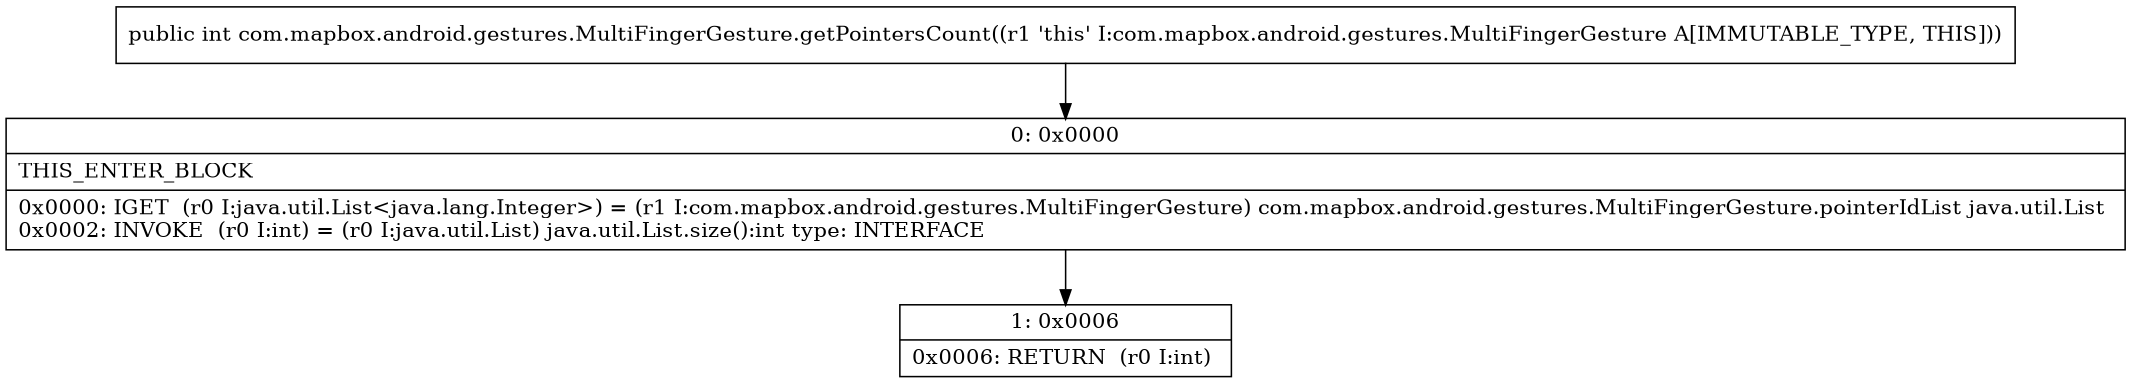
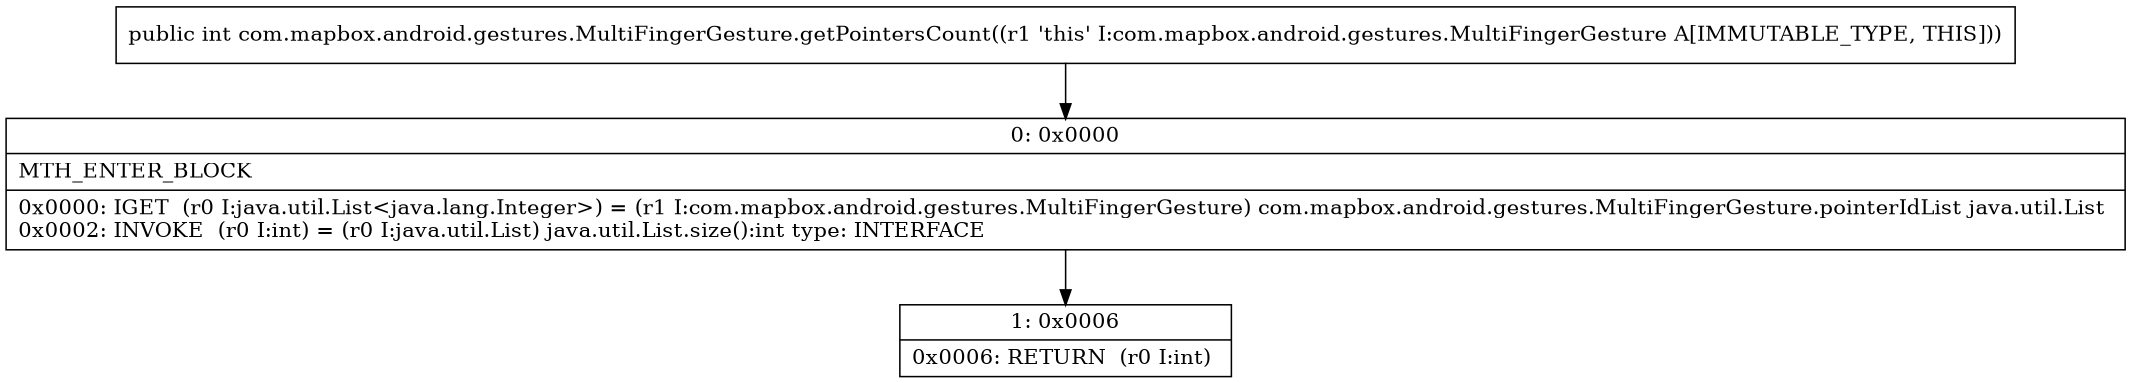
  digraph {
    node [shape=record]
-   n1 [label="{0\:\ 0x0000|THIS_ENTER_BLOCK\l|0x0000: IGET  (r0 I:java.util.List\<java.lang.Integer\>) = (r1 I:com.mapbox.android.gestures.MultiFingerGesture) com.mapbox.android.gestures.MultiFingerGesture.pointerIdList java.util.List \l0x0002: INVOKE  (r0 I:int) = (r0 I:java.util.List) java.util.List.size():int type: INTERFACE \l}"]
+   n1 [label="{0\:\ 0x0000|MTH_ENTER_BLOCK\l|0x0000: IGET  (r0 I:java.util.List\<java.lang.Integer\>) = (r1 I:com.mapbox.android.gestures.MultiFingerGesture) com.mapbox.android.gestures.MultiFingerGesture.pointerIdList java.util.List \l0x0002: INVOKE  (r0 I:int) = (r0 I:java.util.List) java.util.List.size():int type: INTERFACE \l}"]
    n2 [label="{1\:\ 0x0006|0x0006: RETURN  (r0 I:int) \l}"]
    n3 [label="{public int com.mapbox.android.gestures.MultiFingerGesture.getPointersCount((r1 'this' I:com.mapbox.android.gestures.MultiFingerGesture A[IMMUTABLE_TYPE, THIS])) }"]
    n1 -> n2
    n3 -> n1
  }
